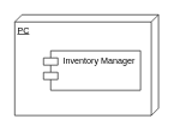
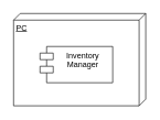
  <mxCell id="0" />
  <mxCell id="1" parent="0" />
  <mxCell id="2" value="PC" style="verticalAlign=top;align=left;spacingTop=8;spacingLeft=2;spacingRight=12;shape=cube;size=10;direction=south;fontStyle=4;html=1;whiteSpace=wrap;" parent="1" vertex="1"><mxGeometry x="20" y="20" width="200" height="140" as="geometry" /></mxCell>
- <mxCell id="3" value="Inventory Manager" style="shape=module;align=left;spacingLeft=20;align=center;verticalAlign=top;whiteSpace=wrap;html=1;" parent="1" vertex="1"><mxGeometry x="60" y="70" width="135" height="55" as="geometry" /></mxCell>
+ <mxCell id="3" value="Inventory Manager" style="shape=module;align=left;spacingLeft=20;align=center;verticalAlign=top;whiteSpace=wrap;html=1;" parent="1" vertex="1"><mxGeometry x="60" y="70" width="110" height="55" as="geometry" /></mxCell>
